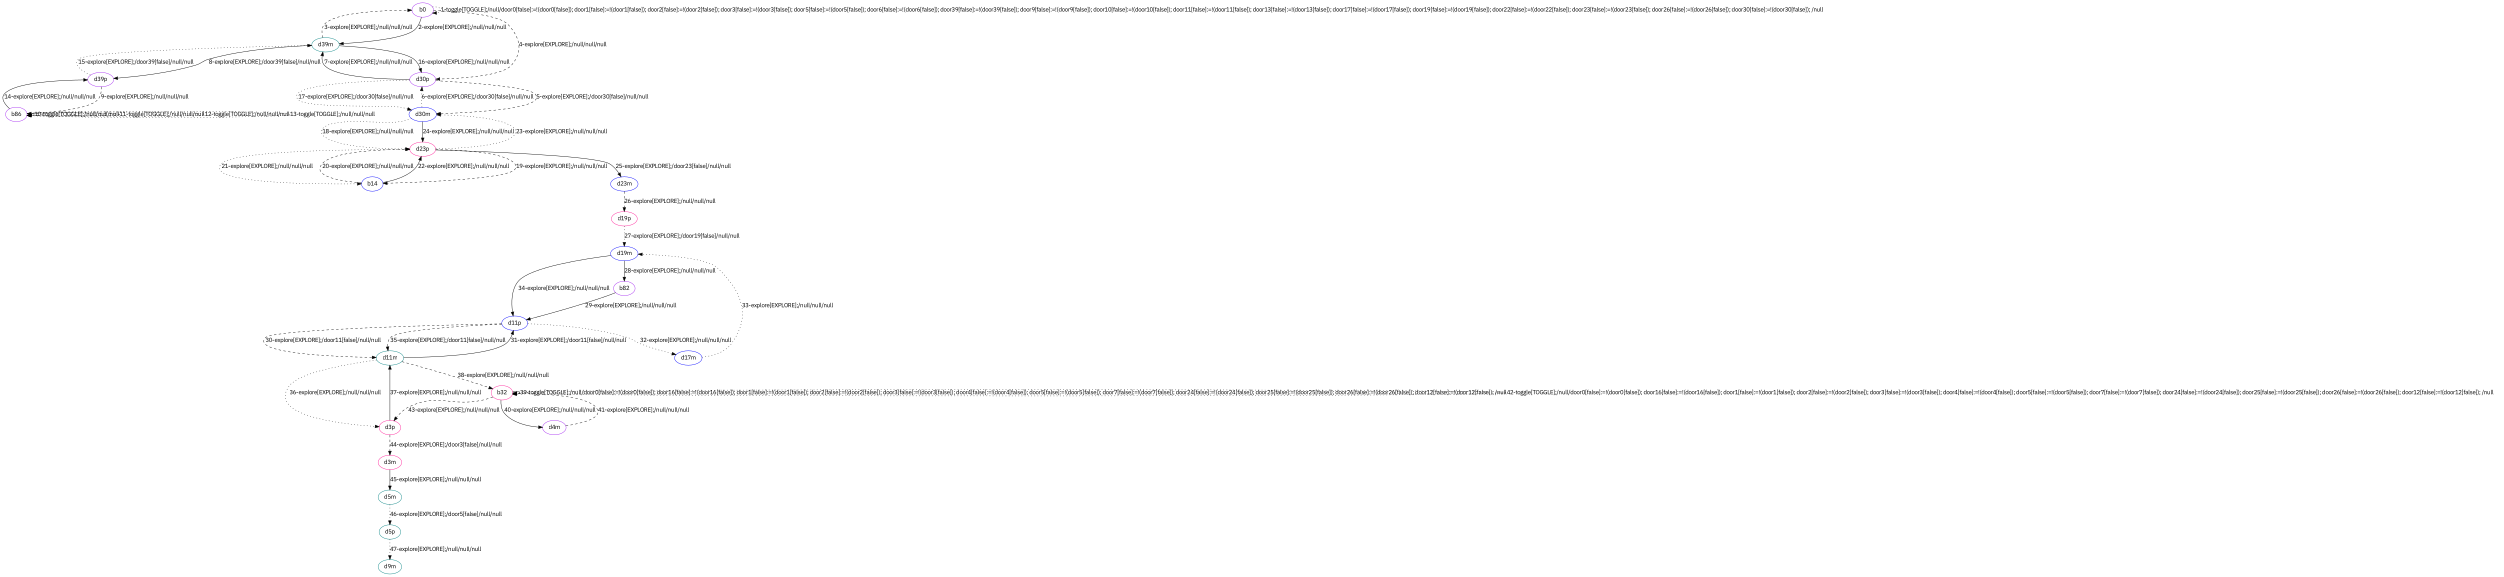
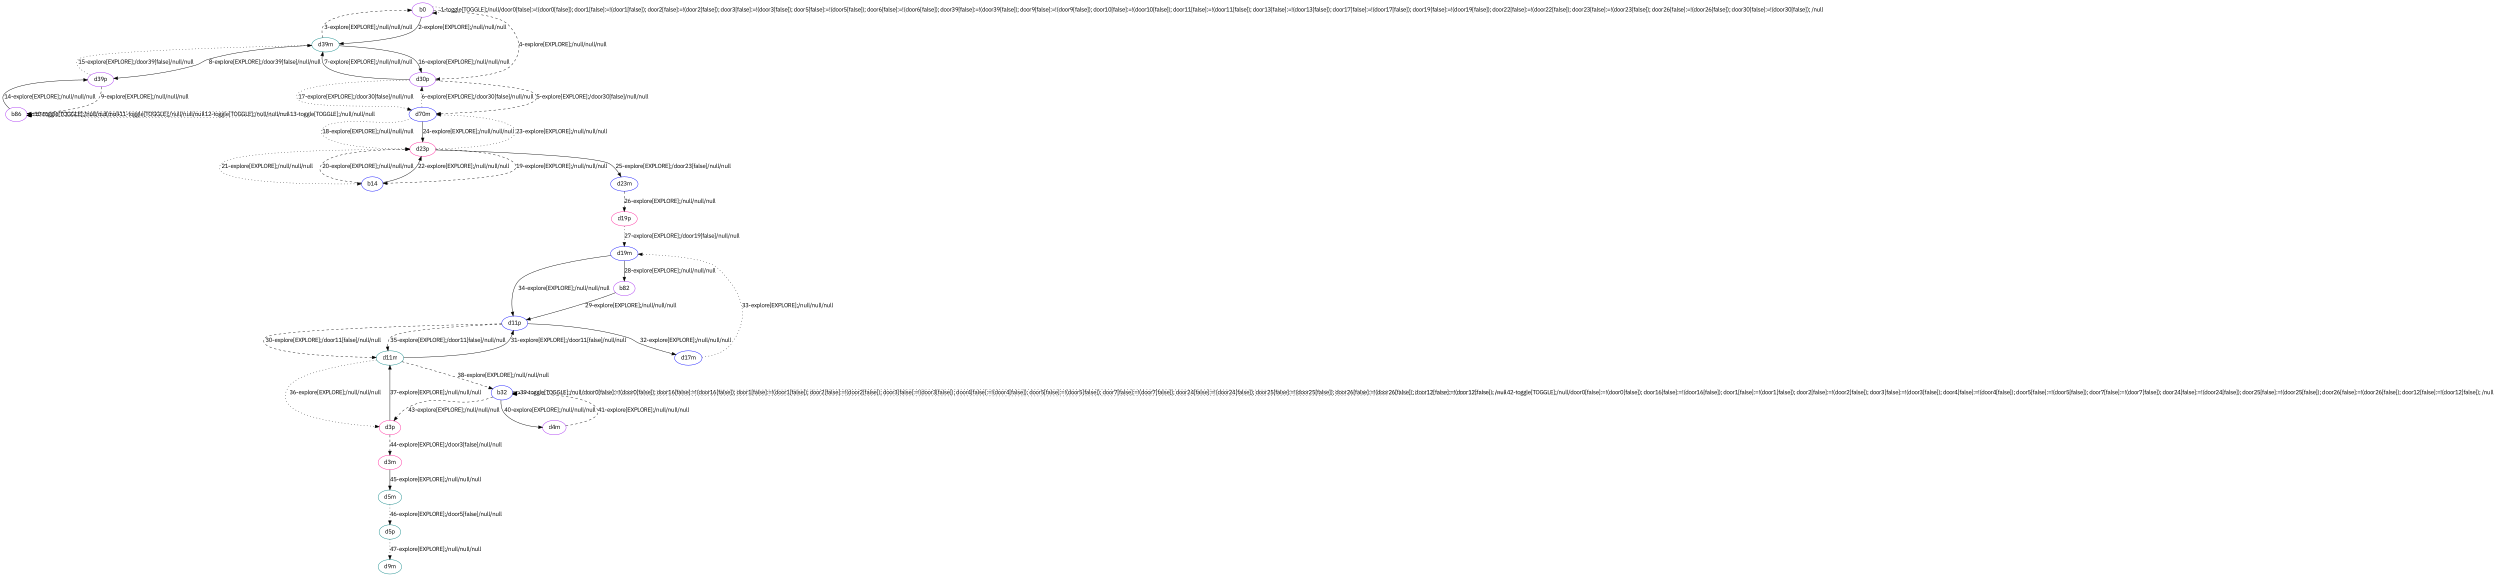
  digraph {
    fontname="IBM Plex Sans"
    node [color=blue fontname="IBM Plex Sans"]
    edge [fontname="IBM Plex Sans" style=dotted]
    b0 [color=purple]
    d39m [color=teal]
    d30p [color=purple]
    d39p [color=purple]
-   d30m
+   d30m [label=d70m]
    b86 [color=purple]
    d23p [color=deeppink]
    b14
    d23m
    d19p [color=deeppink]
    d19m
    b82 [color=purple]
    d11p
    d11m [color=teal]
    d17m
    d3p [color=deeppink]
-   b32 [color=deeppink]
+   b32
    d3m [color=deeppink]
    d4m [color=purple]
    d5m [color=teal]
    d5p [color=teal]
    d9m [color=teal]
    b0 -> b0 [label="1-toggle[TOGGLE];/null/door0[false]:=!(door0[false]); door1[false]:=!(door1[false]); door2[false]:=!(door2[false]); door3[false]:=!(door3[false]); door5[false]:=!(door5[false]); door6[false]:=!(door6[false]); door39[false]:=!(door39[false]); door9[false]:=!(door9[false]); door10[false]:=!(door10[false]); door11[false]:=!(door11[false]); door13[false]:=!(door13[false]); door17[false]:=!(door17[false]); door19[false]:=!(door19[false]); door22[false]:=!(door22[false]); door23[false]:=!(door23[false]); door26[false]:=!(door26[false]); door30[false]:=!(door30[false]); /null"]
    b0 -> d39m [label="2-explore[EXPLORE];/null/null/null" style=solid]
    b0 -> d30p [label="4-explore[EXPLORE];/null/null/null" style=dashed]
    d39m -> b0 [label="3-explore[EXPLORE];/null/null/null" style=dashed]
    d39m -> d30p [label="16-explore[EXPLORE];/null/null/null" style=solid]
    d39m -> d39p [label="8-explore[EXPLORE];/door39[false]/null/null" style=solid]
    d30p -> d39m [label="7-explore[EXPLORE];/null/null/null" style=solid]
    d30p -> d30m [label="5-explore[EXPLORE];/door30[false]/null/null" style=dashed]
    d30p -> d30m [label="17-explore[EXPLORE];/door30[false]/null/null"]
    d39p -> d39m [label="15-explore[EXPLORE];/door39[false]/null/null"]
    d39p -> b86 [label="9-explore[EXPLORE];/null/null/null" style=dashed]
    d30m -> d30p [label="6-explore[EXPLORE];/door30[false]/null/null"]
    d30m -> d23p [label="18-explore[EXPLORE];/null/null/null"]
    d30m -> d23p [label="24-explore[EXPLORE];/null/null/null" style=solid]
    b86 -> d39p [label="14-explore[EXPLORE];/null/null/null" style=solid]
    b86 -> b86 [label="10-toggle[TOGGLE];/null/null/null" style=dashed]
    b86 -> b86 [label="11-toggle[TOGGLE];/null/null/null" style=dashed]
    b86 -> b86 [label="12-toggle[TOGGLE];/null/null/null"]
    b86 -> b86 [label="13-toggle[TOGGLE];/null/null/null"]
    d23p -> d30m [label="23-explore[EXPLORE];/null/null/null"]
    d23p -> b14 [label="19-explore[EXPLORE];/null/null/null" style=dashed]
    d23p -> b14 [label="21-explore[EXPLORE];/null/null/null"]
    d23p -> d23m [label="25-explore[EXPLORE];/door23[false]/null/null" style=solid]
    b14 -> d23p [label="20-explore[EXPLORE];/null/null/null" style=dashed]
    b14 -> d23p [label="22-explore[EXPLORE];/null/null/null" style=solid]
    d23m -> d19p [label="26-explore[EXPLORE];/null/null/null" style=dashed]
    d19p -> d19m [label="27-explore[EXPLORE];/door19[false]/null/null"]
    d19m -> b82 [label="28-explore[EXPLORE];/null/null/null" style=solid]
    d19m -> d11p [label="34-explore[EXPLORE];/null/null/null" style=solid]
    b82 -> d11p [label="29-explore[EXPLORE];/null/null/null" style=solid]
    d11p -> d11m [label="30-explore[EXPLORE];/door11[false]/null/null" style=dashed]
    d11p -> d11m [label="35-explore[EXPLORE];/door11[false]/null/null" style=dashed]
-   d11p -> d17m [label="32-explore[EXPLORE];/null/null/null"]
+   d11p -> d17m [label="32-explore[EXPLORE];/null/null/null" style=solid]
    d11m -> d11p [label="31-explore[EXPLORE];/door11[false]/null/null" style=solid]
    d11m -> d3p [label="36-explore[EXPLORE];/null/null/null"]
    d11m -> b32 [label="38-explore[EXPLORE];/null/null/null" style=dashed]
    d17m -> d19m [label="33-explore[EXPLORE];/null/null/null"]
    d3p -> d11m [label="37-explore[EXPLORE];/null/null/null" style=solid]
    d3p -> d3m [label="44-explore[EXPLORE];/door3[false]/null/null" style=dashed]
    b32 -> d3p [label="43-explore[EXPLORE];/null/null/null" style=dashed]
    b32 -> b32 [label="39-toggle[TOGGLE];/null/door0[false]:=!(door0[false]); door16[false]:=!(door16[false]); door1[false]:=!(door1[false]); door2[false]:=!(door2[false]); door3[false]:=!(door3[false]); door4[false]:=!(door4[false]); door5[false]:=!(door5[false]); door7[false]:=!(door7[false]); door24[false]:=!(door24[false]); door25[false]:=!(door25[false]); door26[false]:=!(door26[false]); door12[false]:=!(door12[false]); /null" style=solid]
    b32 -> b32 [label="42-toggle[TOGGLE];/null/door0[false]:=!(door0[false]); door16[false]:=!(door16[false]); door1[false]:=!(door1[false]); door2[false]:=!(door2[false]); door3[false]:=!(door3[false]); door4[false]:=!(door4[false]); door5[false]:=!(door5[false]); door7[false]:=!(door7[false]); door24[false]:=!(door24[false]); door25[false]:=!(door25[false]); door26[false]:=!(door26[false]); door12[false]:=!(door12[false]); /null"]
    b32 -> d4m [label="40-explore[EXPLORE];/null/null/null" style=solid]
    d3m -> d5m [label="45-explore[EXPLORE];/null/null/null" style=solid]
    d4m -> b32 [label="41-explore[EXPLORE];/null/null/null" style=dashed]
    d5m -> d5p [label="46-explore[EXPLORE];/door5[false]/null/null"]
    d5p -> d9m [label="47-explore[EXPLORE];/null/null/null"]
  }
